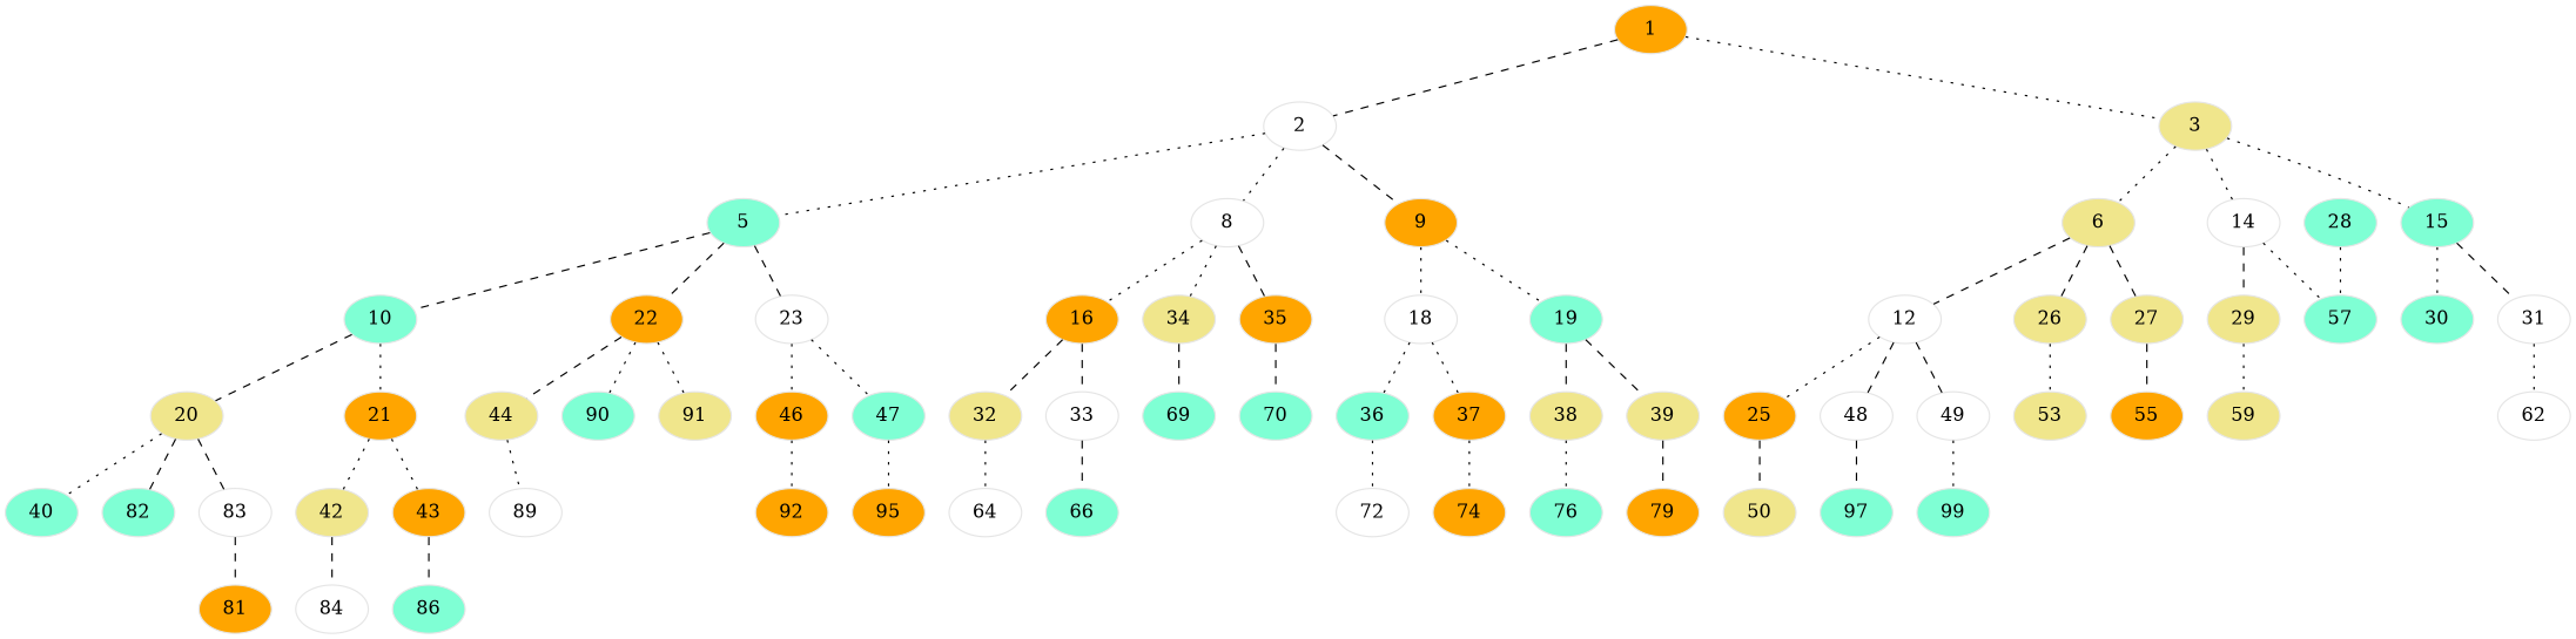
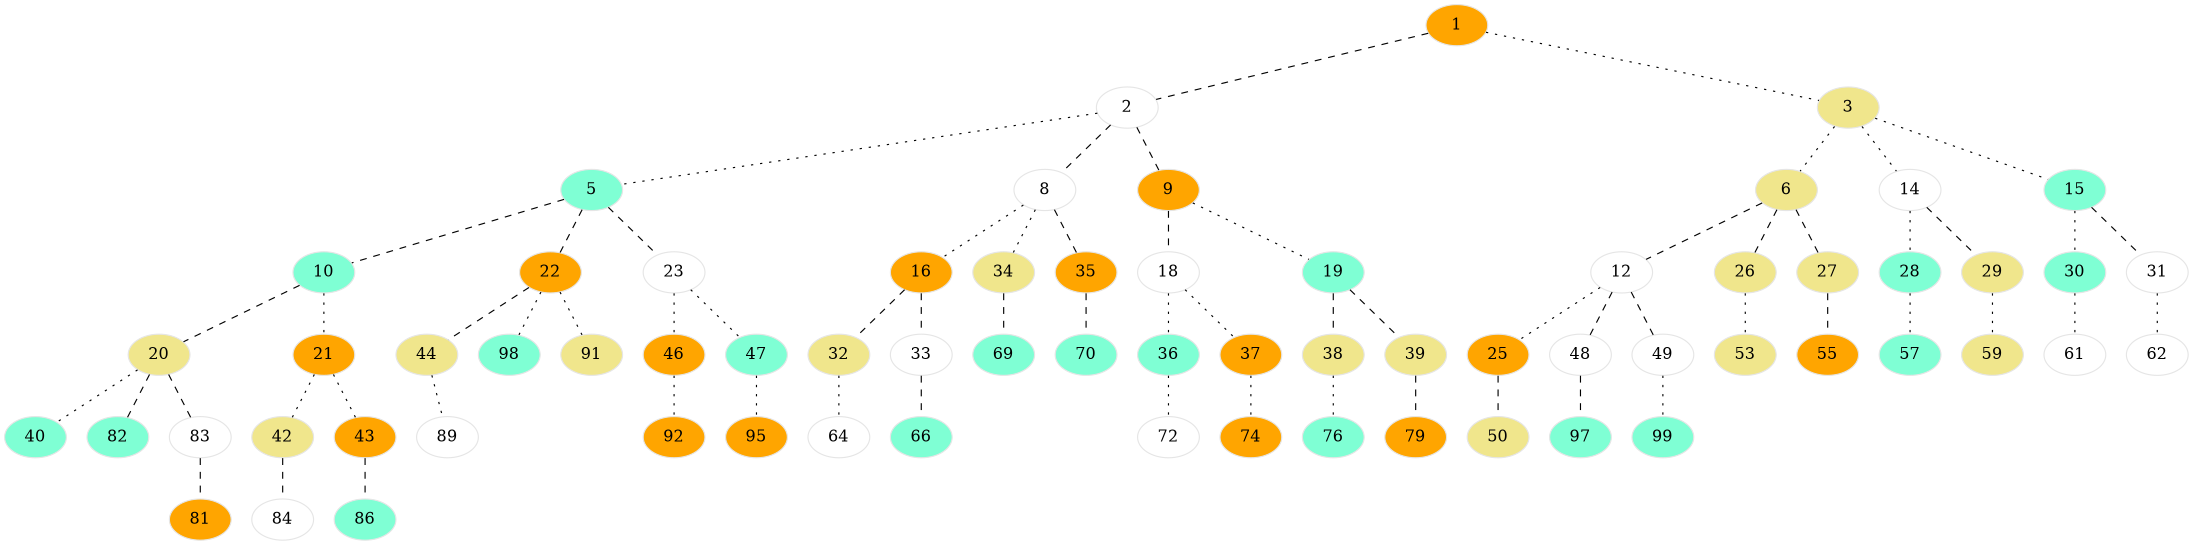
  graph {
    node [color=gray90 fillcolor=aquamarine latent=0.2 style=filled]
    edge [style=dotted]
    2 [fillcolor=white latent=1 super="+4"]
    5 [latent=0.5 super="+11"]
    8 [fillcolor=white latent=0.333333 super="+17"]
    9 [fillcolor=orange latent=0.333333]
    1 [fillcolor=orange latent=""]
    3 [fillcolor=khaki latent=1 super="+7"]
    6 [fillcolor=khaki latent=0.5 super="+13"]
    14 [fillcolor=white latent=0.333333]
    15 [latent=0.333333]
    10 [latent=0.333333]
    22 [fillcolor=orange latent=0.25 super="+45"]
    23 [fillcolor=white latent=0.25]
    16 [fillcolor=orange latent=0.25]
    34 [fillcolor=khaki super="+68"]
    35 [fillcolor=orange super="+71"]
    18 [fillcolor=white latent=0.25]
    19 [latent=0.25]
    12 [fillcolor=white latent=0.333333 super="+24"]
    26 [fillcolor=khaki latent=0.25 super="+52"]
    27 [fillcolor=khaki latent=0.25 super="+54"]
    28 [latent=0.25 super="+56"]
    29 [fillcolor=khaki latent=0.25 super="+58"]
    30 [latent=0.25 super="+60"]
    31 [fillcolor=white latent=0.25 super="+63"]
    20 [fillcolor=khaki latent=0.25 super="+41"]
    21 [fillcolor=orange latent=0.25]
    44 [fillcolor=khaki super="+88"]
-   90 [latent=0.166667]
+   90 [latent=0.166667 label=98]
    91 [fillcolor=khaki latent=0.166667]
    46 [fillcolor=orange super="+93"]
    47 [super="+94"]
    25 [fillcolor=orange latent=0.25 super="+51"]
    48 [fillcolor=white super="+96"]
    49 [fillcolor=white super="+98"]
    53 [fillcolor=khaki]
    55 [fillcolor=orange]
    32 [fillcolor=khaki super="+65"]
    33 [fillcolor=white super="+67"]
    69 [latent=0.166667]
    70 [latent=0.166667]
    36 [super="+73"]
    37 [fillcolor=orange super="+75"]
    38 [fillcolor=khaki super="+77"]
    39 [fillcolor=khaki super="+78"]
    40 [super="+80"]
    82 [latent=0.166667]
    83 [fillcolor=white latent=0.166667]
    42 [fillcolor=khaki super="+85"]
    43 [fillcolor=orange super="+87"]
    50 [fillcolor=khaki super="+100"]
    97 [latent=0.166667]
    99 [latent=0.166667]
    57
    59 [fillcolor=khaki]
+   61 [fillcolor=white]
    62 [fillcolor=white]
    64 [fillcolor=white latent=0.166667]
    66 [latent=0.166667]
    72 [fillcolor=white latent=0.166667]
    74 [fillcolor=orange latent=0.166667]
    76 [latent=0.166667]
    79 [fillcolor=orange latent=0.166667]
    81 [fillcolor=orange latent=0.166667]
    84 [fillcolor=white latent=0.166667]
    86 [latent=0.166667]
    89 [fillcolor=white latent=0.166667]
    92 [fillcolor=orange latent=0.166667]
    95 [fillcolor=orange latent=0.166667]
    2 -- 5
-   2 -- 8
+   2 -- 8 [style=dashed]
    2 -- 9 [style=dashed]
    5 -- 10 [style=dashed]
    5 -- 22 [style=dashed]
    5 -- 23 [style=dashed]
    8 -- 16
    8 -- 34
    8 -- 35 [style=dashed]
-   9 -- 18
+   9 -- 18 [style=dashed]
    9 -- 19
    1 -- 2 [style=dashed]
    1 -- 3
    3 -- 6
    3 -- 14
    3 -- 15
    6 -- 12 [style=dashed]
    6 -- 26 [style=dashed]
    6 -- 27 [style=dashed]
-   14 -- 57
+   14 -- 28
    14 -- 29 [style=dashed]
    15 -- 30
    15 -- 31 [style=dashed]
    10 -- 20 [style=dashed]
    10 -- 21
    22 -- 44 [style=dashed]
    22 -- 90
    22 -- 91
    23 -- 46
    23 -- 47
    16 -- 32 [style=dashed]
    16 -- 33 [style=dashed]
    34 -- 69 [style=dashed]
    35 -- 70 [style=dashed]
    18 -- 36
    18 -- 37
    19 -- 38 [style=dashed]
    19 -- 39 [style=dashed]
    12 -- 25
    12 -- 48 [style=dashed]
    12 -- 49 [style=dashed]
    26 -- 53
    27 -- 55 [style=dashed]
    28 -- 57
    29 -- 59
+   30 -- 61
    31 -- 62
    20 -- 40
    20 -- 82 [style=dashed]
    20 -- 83 [style=dashed]
    21 -- 42
    21 -- 43
    44 -- 89
    46 -- 92
    47 -- 95
    25 -- 50 [style=dashed]
    48 -- 97 [style=dashed]
    49 -- 99
    32 -- 64
    33 -- 66 [style=dashed]
    36 -- 72
    37 -- 74
    38 -- 76
    39 -- 79 [style=dashed]
    83 -- 81 [style=dashed]
    42 -- 84 [style=dashed]
    43 -- 86 [style=dashed]
  }
